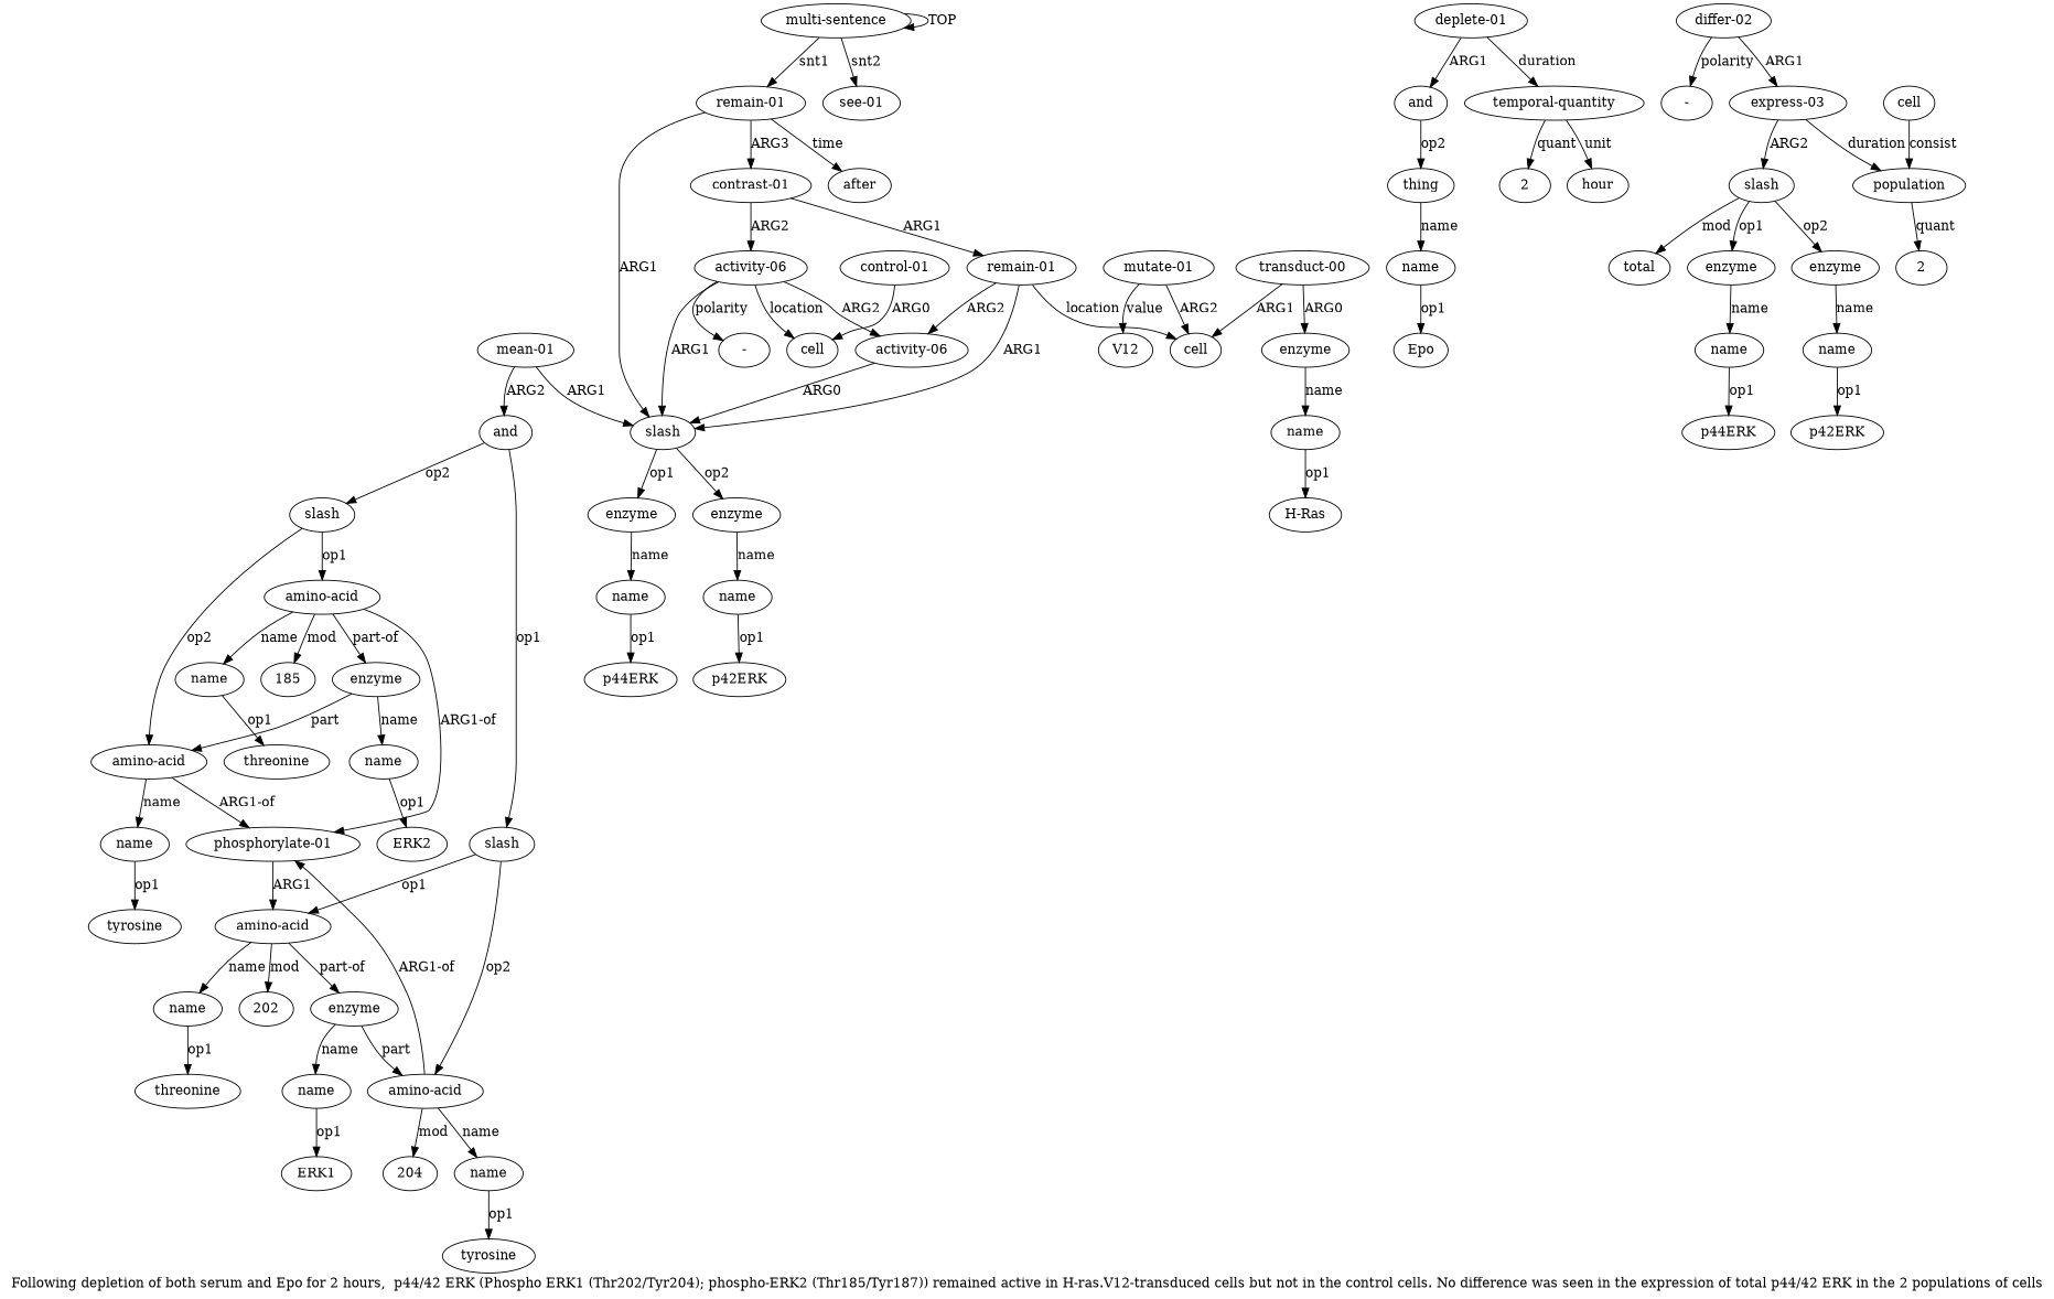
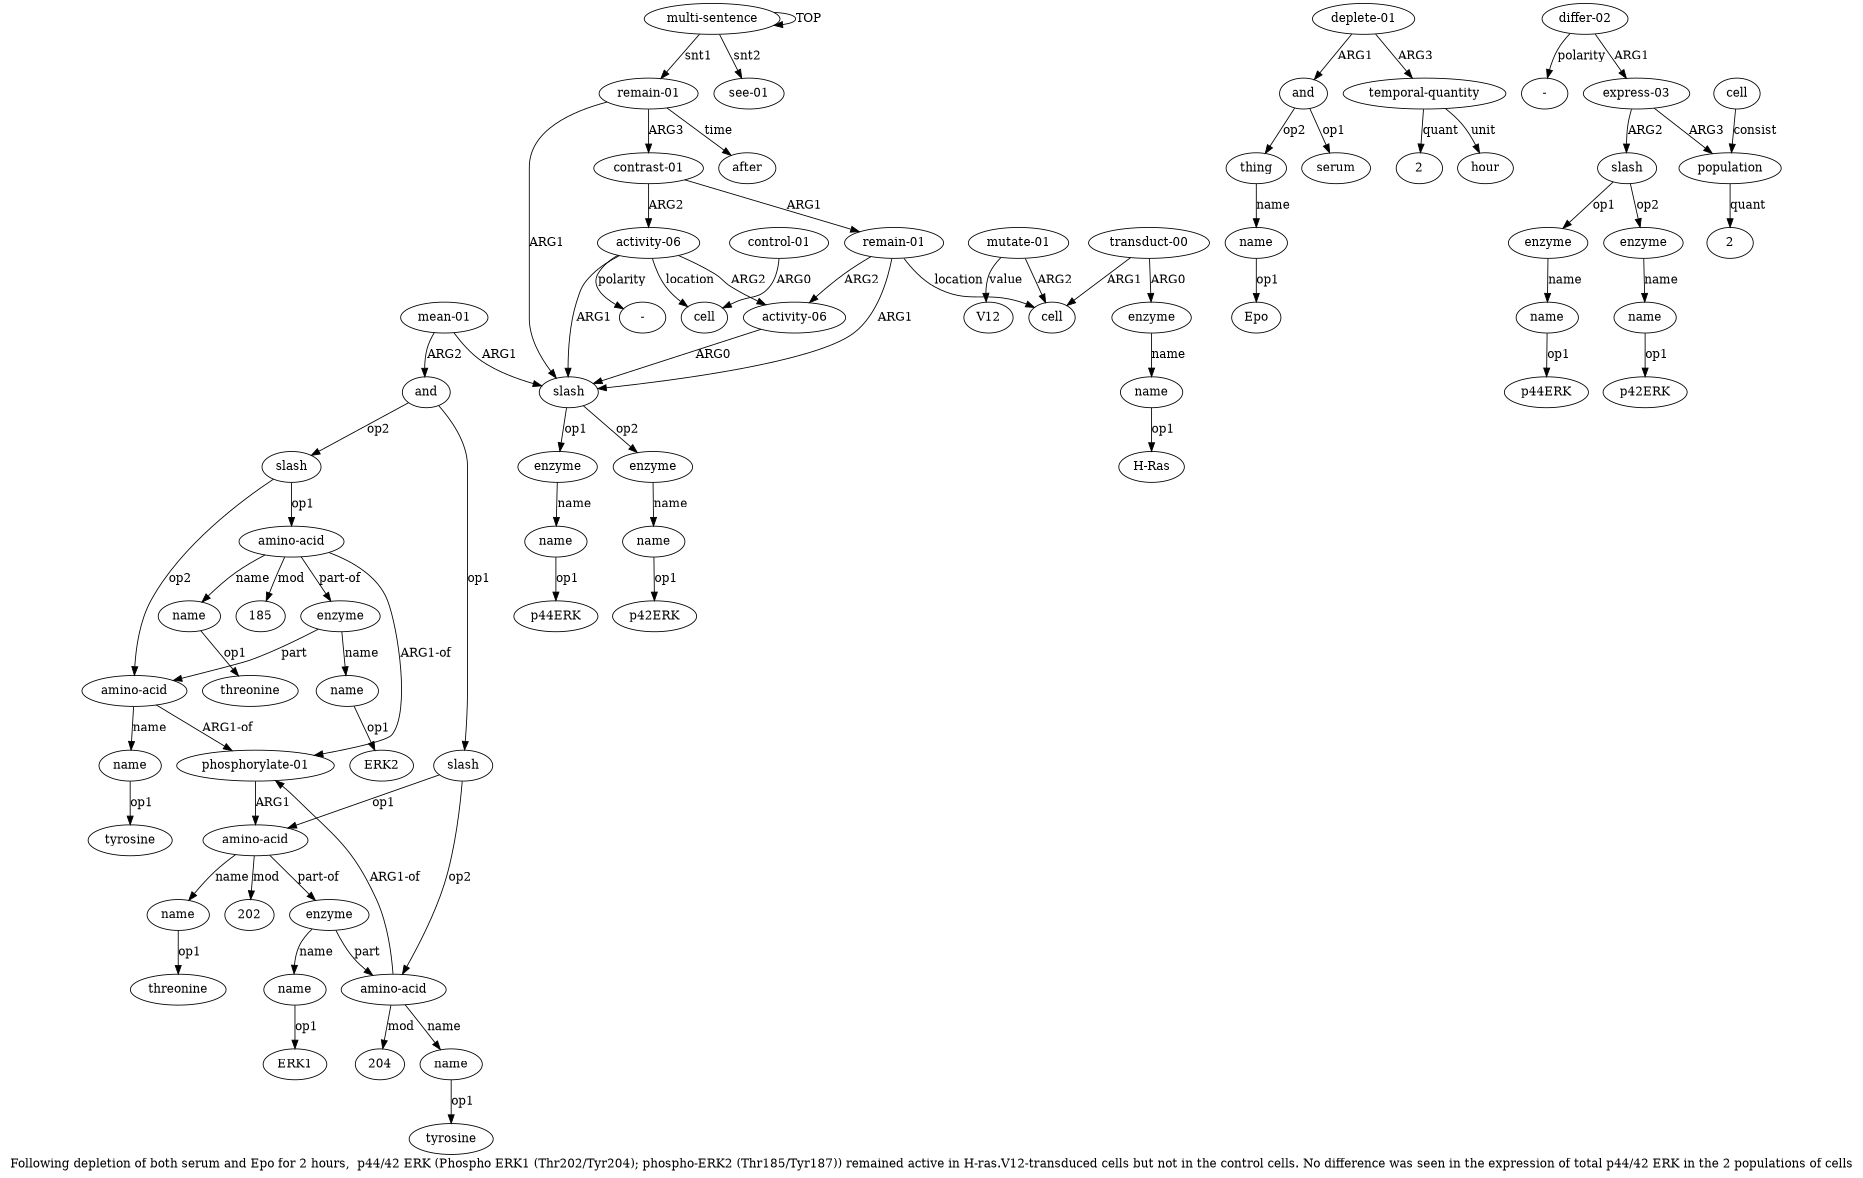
  digraph {
    label="Following depletion of both serum and Epo for 2 hours,  p44/42 ERK (Phospho ERK1 (Thr202/Tyr204); phospho-ERK2 (Thr185/Tyr187)) remained active in H-ras.V12-transduced cells but not in the control cells. No difference was seen in the expression of total p44/42 ERK in the 2 populations of cells"
    node [color=black gold_ind=-1 gold_label=name test_ind=-1 test_label=name]
    edge [color=black gold_label=op1 test_label=op1]
    n1 [gold_ind=20 gold_label="amino-acid" label="amino-acid" test_ind=20 test_label="amino-acid"]
    n2 [gold_ind=21 label=name test_ind=21]
    n3 [gold_ind=12 gold_label="phosphorylate-01" label="phosphorylate-01" test_ind=12 test_label="phosphorylate-01"]
    n4 [gold_label=tyrosine label=tyrosine test_label=tyrosine]
    n5 [gold_ind=10 gold_label="amino-acid" label="amino-acid" test_ind=10 test_label="amino-acid"]
    n6 [gold_ind=15 gold_label=enzyme label=enzyme test_ind=15 test_label=enzyme]
    n7 [gold_ind=11 label=name test_ind=11]
    n8 [gold_label=202 label=202 test_label=202]
    n9 [gold_ind=22 gold_label=enzyme label=enzyme test_ind=22 test_label=enzyme]
    n10 [gold_ind=23 label=name test_ind=23]
    n11 [gold_label=ERK2 label=ERK2 test_label=ERK2]
    n12 [gold_ind=24 gold_label="contrast-01" label="contrast-01" test_ind=24 test_label="contrast-01"]
    n13 [gold_ind=25 gold_label="remain-01" label="remain-01" test_ind=25 test_label="remain-01"]
    n14 [gold_ind=32 gold_label="activity-06" label="activity-06" test_ind=32 test_label="activity-06"]
    n15 [gold_ind=26 gold_label="activity-06" label="activity-06" test_ind=26 test_label="activity-06"]
    n16 [gold_ind=27 gold_label=cell label=cell test_ind=27 test_label=cell]
    n17 [gold_ind=2 gold_label=slash label=slash test_ind=2 test_label=slash]
    n18 [gold_label="-" label="-" test_label="-"]
    n19 [gold_ind=33 gold_label=cell label=cell test_ind=33 test_label=cell]
    n20 [gold_ind=3 gold_label=enzyme label=enzyme test_ind=3 test_label=enzyme]
    n21 [gold_ind=5 gold_label=enzyme label=enzyme test_ind=5 test_label=enzyme]
    n22 [gold_ind=4 label=name test_ind=4]
    n23 [gold_ind=6 label=name test_ind=6]
    n24 [gold_ind=28 gold_label="mutate-01" label="mutate-01" test_ind=28 test_label="mutate-01"]
    n25 [gold_label=V12 label=V12 test_label=V12]
    n26 [gold_ind=29 gold_label="transduct-00" label="transduct-00" test_ind=29 test_label="transduct-00"]
    n27 [gold_ind=30 gold_label=enzyme label=enzyme test_ind=30 test_label=enzyme]
    n28 [gold_ind=31 label=name test_ind=31]
    n29 [gold_label="H-Ras" label="H-Ras" test_label="H-Ras"]
    n30 [gold_label=2 label=2 test_label=2]
    n31 [gold_label=threonine label=threonine test_label=threonine]
    n32 [gold_label=p42ERK label=p42ERK test_label=p42ERK]
    n33 [gold_ind=37 gold_label=and label=and test_ind=37 test_label=and]
    n34 [gold_ind=39 gold_label=thing label=thing test_ind=39 test_label=thing]
+   n35 [gold_ind=38 gold_label=serum label=serum test_ind=38 test_label=serum]
    n36 [gold_ind=40 label=name test_ind=40]
    n37 [gold_label=Epo label=Epo test_label=Epo]
    n38 [gold_ind=36 gold_label="deplete-01" label="deplete-01" test_ind=36 test_label="deplete-01"]
    n39 [gold_ind=41 gold_label="temporal-quantity" label="temporal-quantity" test_ind=41 test_label="temporal-quantity"]
    n40 [gold_ind=42 gold_label=hour label=hour test_ind=42 test_label=hour]
    n41 [gold_ind=35 gold_label=after label=after test_ind=35 test_label=after]
    n42 [gold_label=threonine label=threonine test_label=threonine]
    n43 [gold_label="-" label="-" test_label="-"]
    n44 [gold_ind=34 gold_label="control-01" label="control-01" test_ind=34 test_label="control-01"]
-   n45 [gold_ind=51 gold_label=total label=total test_ind=51 test_label=total]
    n46 [gold_ind=50 label=name test_ind=50]
    n47 [gold_label=p42ERK label=p42ERK test_label=p42ERK]
    n48 [gold_ind=53 gold_label=cell label=cell test_ind=53 test_label=cell]
    n49 [gold_ind=52 gold_label=population label=population test_ind=52 test_label=population]
    n50 [gold_label=2 label=2 test_label=2]
    n51 [gold_label=p44ERK label=p44ERK test_label=p44ERK]
    n52 [gold_ind=16 label=name test_ind=16]
    n53 [gold_ind=13 gold_label="amino-acid" label="amino-acid" test_ind=13 test_label="amino-acid"]
    n54 [gold_label=ERK1 label=ERK1 test_label=ERK1]
    n55 [gold_ind=14 label=name test_ind=14]
    n56 [gold_label=204 label=204 test_label=204]
    n57 [gold_label=tyrosine label=tyrosine test_label=tyrosine]
    n58 [gold_ind=17 gold_label=slash label=slash test_ind=17 test_label=slash]
    n59 [gold_ind=18 gold_label="amino-acid" label="amino-acid" test_ind=18 test_label="amino-acid"]
    n60 [gold_ind=19 label=name test_ind=19]
    n61 [gold_label=185 label=185 test_label=185]
    n62 [gold_ind=1 gold_label="remain-01" label="remain-01" test_ind=1 test_label="remain-01"]
    n63 [gold_ind=0 gold_label="multi-sentence" label="multi-sentence" test_ind=0 test_label="multi-sentence"]
    n64 [gold_ind=43 gold_label="see-01" label="see-01" test_ind=43 test_label="see-01"]
    n65 [gold_ind=44 gold_label="differ-02" label="differ-02" test_ind=44 test_label="differ-02"]
    n66 [gold_ind=45 gold_label="express-03" label="express-03" test_ind=45 test_label="express-03"]
    n67 [gold_ind=7 gold_label="mean-01" label="mean-01" test_ind=7 test_label="mean-01"]
    n68 [gold_ind=8 gold_label=and label=and test_ind=8 test_label=and]
    n69 [gold_ind=9 gold_label=slash label=slash test_ind=9 test_label=slash]
    n70 [gold_label=p44ERK label=p44ERK test_label=p44ERK]
    n71 [gold_ind=46 gold_label=slash label=slash test_ind=46 test_label=slash]
    n72 [gold_ind=47 gold_label=enzyme label=enzyme test_ind=47 test_label=enzyme]
    n73 [gold_ind=49 gold_label=enzyme label=enzyme test_ind=49 test_label=enzyme]
    n74 [gold_ind=48 label=name test_ind=48]
    n1 -> n2 [gold_label=name label=name test_label=name]
    n1 -> n3 [gold_label="ARG1-of" label="ARG1-of" test_label="ARG1-of"]
    n2 -> n4 [label=op1]
    n3 -> n5 [gold_label=ARG1 label=ARG1 test_label=ARG1]
    n5 -> n6 [gold_label="part-of" label="part-of" test_label="part-of"]
    n5 -> n7 [gold_label=name label=name test_label=name]
    n5 -> n8 [gold_label=mod label=mod test_label=mod]
    n6 -> n52 [gold_label=name label=name test_label=name]
    n6 -> n53 [gold_label=part label=part test_label=part]
    n7 -> n42 [label=op1]
    n9 -> n1 [gold_label=part label=part test_label=part]
    n9 -> n10 [gold_label=name label=name test_label=name]
    n10 -> n11 [label=op1]
    n12 -> n13 [gold_label=ARG1 label=ARG1 test_label=ARG1]
    n12 -> n14 [gold_label=ARG2 label=ARG2 test_label=ARG2]
    n13 -> n15 [gold_label=ARG2 label=ARG2 test_label=ARG2]
    n13 -> n16 [gold_label=location label=location test_label=location]
    n13 -> n17 [gold_label=ARG1 label=ARG1 test_label=ARG1]
    n14 -> n15 [gold_label=ARG2 label=ARG2 test_label=ARG2]
    n14 -> n17 [gold_label=ARG1 label=ARG1 test_label=ARG1]
    n14 -> n18 [gold_label=polarity label=polarity test_label=polarity]
    n14 -> n19 [gold_label=location label=location test_label=location]
    n15 -> n17 [gold_label=ARG0 label=ARG0 test_label=ARG0]
    n17 -> n20 [label=op1]
    n17 -> n21 [gold_label=op2 label=op2 test_label=op2]
    n20 -> n22 [gold_label=name label=name test_label=name]
    n21 -> n23 [gold_label=name label=name test_label=name]
    n22 -> n51 [label=op1]
    n23 -> n32 [label=op1]
    n24 -> n16 [gold_label=ARG2 label=ARG2 test_label=ARG2]
    n24 -> n25 [gold_label=value label=value test_label=value]
    n26 -> n16 [gold_label=ARG1 label=ARG1 test_label=ARG1]
    n26 -> n27 [gold_label=ARG0 label=ARG0 test_label=ARG0]
    n27 -> n28 [gold_label=name label=name test_label=name]
    n28 -> n29 [label=op1]
    n33 -> n34 [gold_label=op2 label=op2 test_label=op2]
+   n33 -> n35 [label=op1]
    n34 -> n36 [gold_label=name label=name test_label=name]
    n36 -> n37 [label=op1]
    n38 -> n33 [gold_label=ARG1 label=ARG1 test_label=ARG1]
-   n38 -> n39 [gold_label=duration label=duration test_label=duration]
+   n38 -> n39 [gold_label=duration label=ARG3 test_label=duration]
    n39 -> n30 [gold_label=quant label=quant test_label=quant]
    n39 -> n40 [gold_label=unit label=unit test_label=unit]
    n44 -> n19 [gold_label=ARG0 label=ARG0 test_label=ARG0]
    n46 -> n47 [label=op1]
    n48 -> n49 [gold_label=consist label=consist test_label=consist]
    n49 -> n50 [gold_label=quant label=quant test_label=quant]
    n52 -> n54 [label=op1]
    n53 -> n3 [gold_label="ARG1-of" label="ARG1-of" test_label="ARG1-of"]
    n53 -> n55 [gold_label=name label=name test_label=name]
    n53 -> n56 [gold_label=mod label=mod test_label=mod]
    n55 -> n57 [label=op1]
    n58 -> n1 [gold_label=op2 label=op2 test_label=op2]
    n58 -> n59 [label=op1]
    n59 -> n3 [gold_label="ARG1-of" label="ARG1-of" test_label="ARG1-of"]
    n59 -> n9 [gold_label="part-of" label="part-of" test_label="part-of"]
    n59 -> n60 [gold_label=name label=name test_label=name]
    n59 -> n61 [gold_label=mod label=mod test_label=mod]
    n60 -> n31 [label=op1]
    n62 -> n12 [gold_label=ARG3 label=ARG3 test_label=ARG3]
    n62 -> n17 [gold_label=ARG1 label=ARG1 test_label=ARG1]
    n62 -> n41 [gold_label=time label=time test_label=time]
    n63 -> n62 [gold_label=snt1 label=snt1 test_label=snt1]
    n63 -> n63 [gold_label=TOP label=TOP test_label=TOP]
    n63 -> n64 [gold_label=snt2 label=snt2 test_label=snt2]
    n65 -> n43 [gold_label=polarity label=polarity test_label=polarity]
    n65 -> n66 [gold_label=ARG1 label=ARG1 test_label=ARG1]
-   n66 -> n49 [gold_label=ARG3 label=duration test_label=ARG3]
+   n66 -> n49 [gold_label=ARG3 label=ARG3 test_label=ARG3]
    n66 -> n71 [gold_label=ARG2 label=ARG2 test_label=ARG2]
    n67 -> n17 [gold_label=ARG1 label=ARG1 test_label=ARG1]
    n67 -> n68 [gold_label=ARG2 label=ARG2 test_label=ARG2]
    n68 -> n58 [gold_label=op2 label=op2 test_label=op2]
    n68 -> n69 [label=op1]
    n69 -> n5 [label=op1]
    n69 -> n53 [gold_label=op2 label=op2 test_label=op2]
-   n71 -> n45 [gold_label=mod label=mod test_label=mod]
    n71 -> n72 [label=op1]
    n71 -> n73 [gold_label=op2 label=op2 test_label=op2]
    n72 -> n74 [gold_label=name label=name test_label=name]
    n73 -> n46 [gold_label=name label=name test_label=name]
    n74 -> n70 [label=op1]
  }
